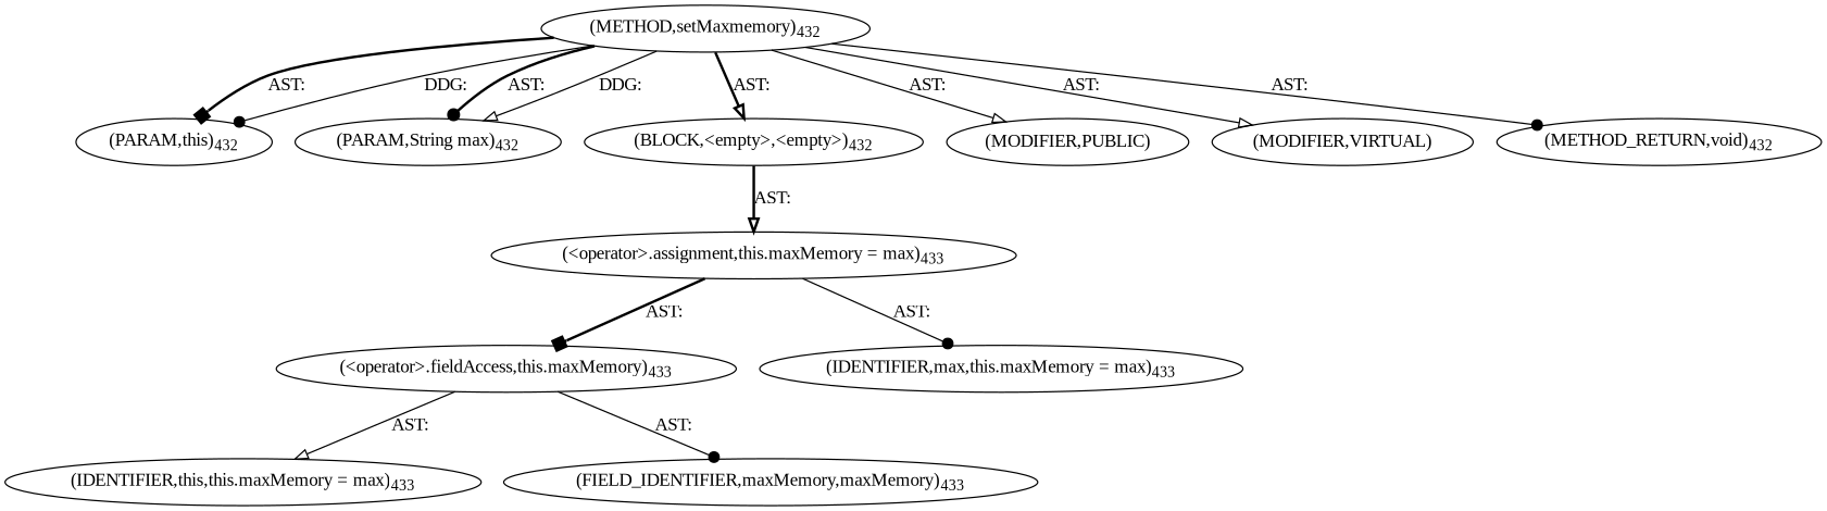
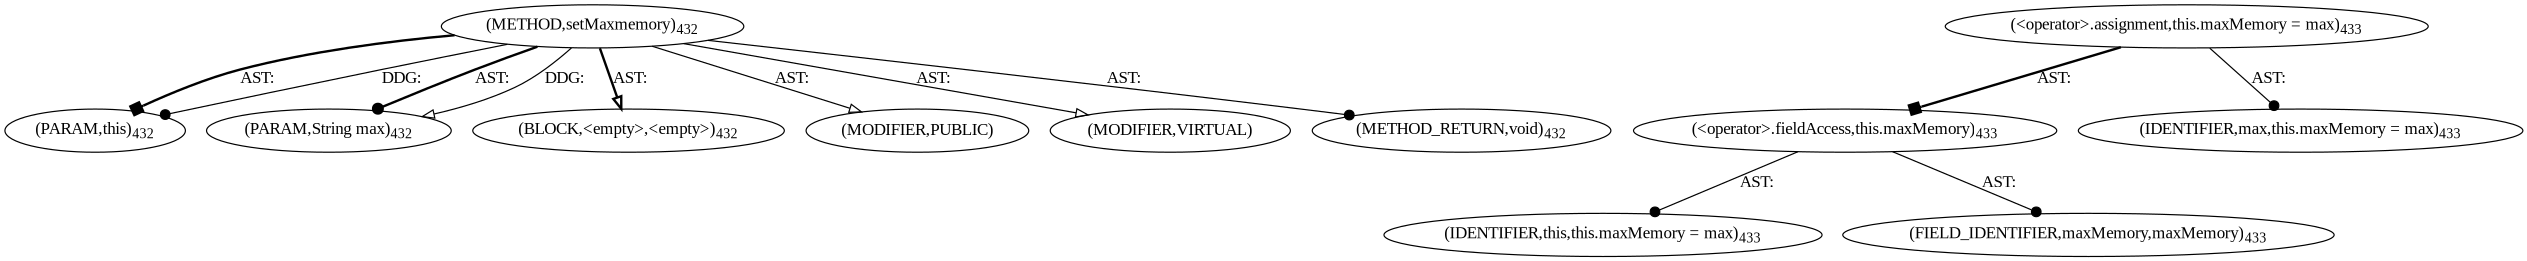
  digraph {
    fontname="Liberation Serif"
    node [fontname="Liberation Serif"]
    edge [arrowhead=onormal fontname="Liberation Serif" style=solid]
    n1 [label=<(METHOD,setMaxmemory)<SUB>432</SUB>>]
    n2 [label=<(PARAM,this)<SUB>432</SUB>>]
    n3 [label=<(PARAM,String max)<SUB>432</SUB>>]
    n4 [label=<(BLOCK,&lt;empty&gt;,&lt;empty&gt;)<SUB>432</SUB>>]
    n5 [label=<(MODIFIER,PUBLIC)>]
    n6 [label=<(MODIFIER,VIRTUAL)>]
    n7 [label=<(METHOD_RETURN,void)<SUB>432</SUB>>]
    n8 [label=<(&lt;operator&gt;.assignment,this.maxMemory = max)<SUB>433</SUB>>]
    n9 [label=<(&lt;operator&gt;.fieldAccess,this.maxMemory)<SUB>433</SUB>>]
    n10 [label=<(IDENTIFIER,max,this.maxMemory = max)<SUB>433</SUB>>]
    n11 [label=<(IDENTIFIER,this,this.maxMemory = max)<SUB>433</SUB>>]
    n12 [label=<(FIELD_IDENTIFIER,maxMemory,maxMemory)<SUB>433</SUB>>]
    n1 -> n2 [arrowhead=box label="AST: " style=bold]
    n1 -> n2 [arrowhead=dot label="DDG: "]
    n1 -> n3 [arrowhead=dot label="AST: " style=bold]
    n1 -> n3 [label="DDG: "]
    n1 -> n4 [label="AST: " style=bold]
    n1 -> n5 [label="AST: "]
    n1 -> n6 [label="AST: "]
    n1 -> n7 [arrowhead=dot label="AST: "]
-   n4 -> n8 [label="AST: " style=bold]
    n8 -> n9 [arrowhead=box label="AST: " style=bold]
    n8 -> n10 [arrowhead=dot label="AST: "]
-   n9 -> n11 [label="AST: "]
+   n9 -> n11 [arrowhead=dot label="AST: "]
    n9 -> n12 [arrowhead=dot label="AST: "]
  }
